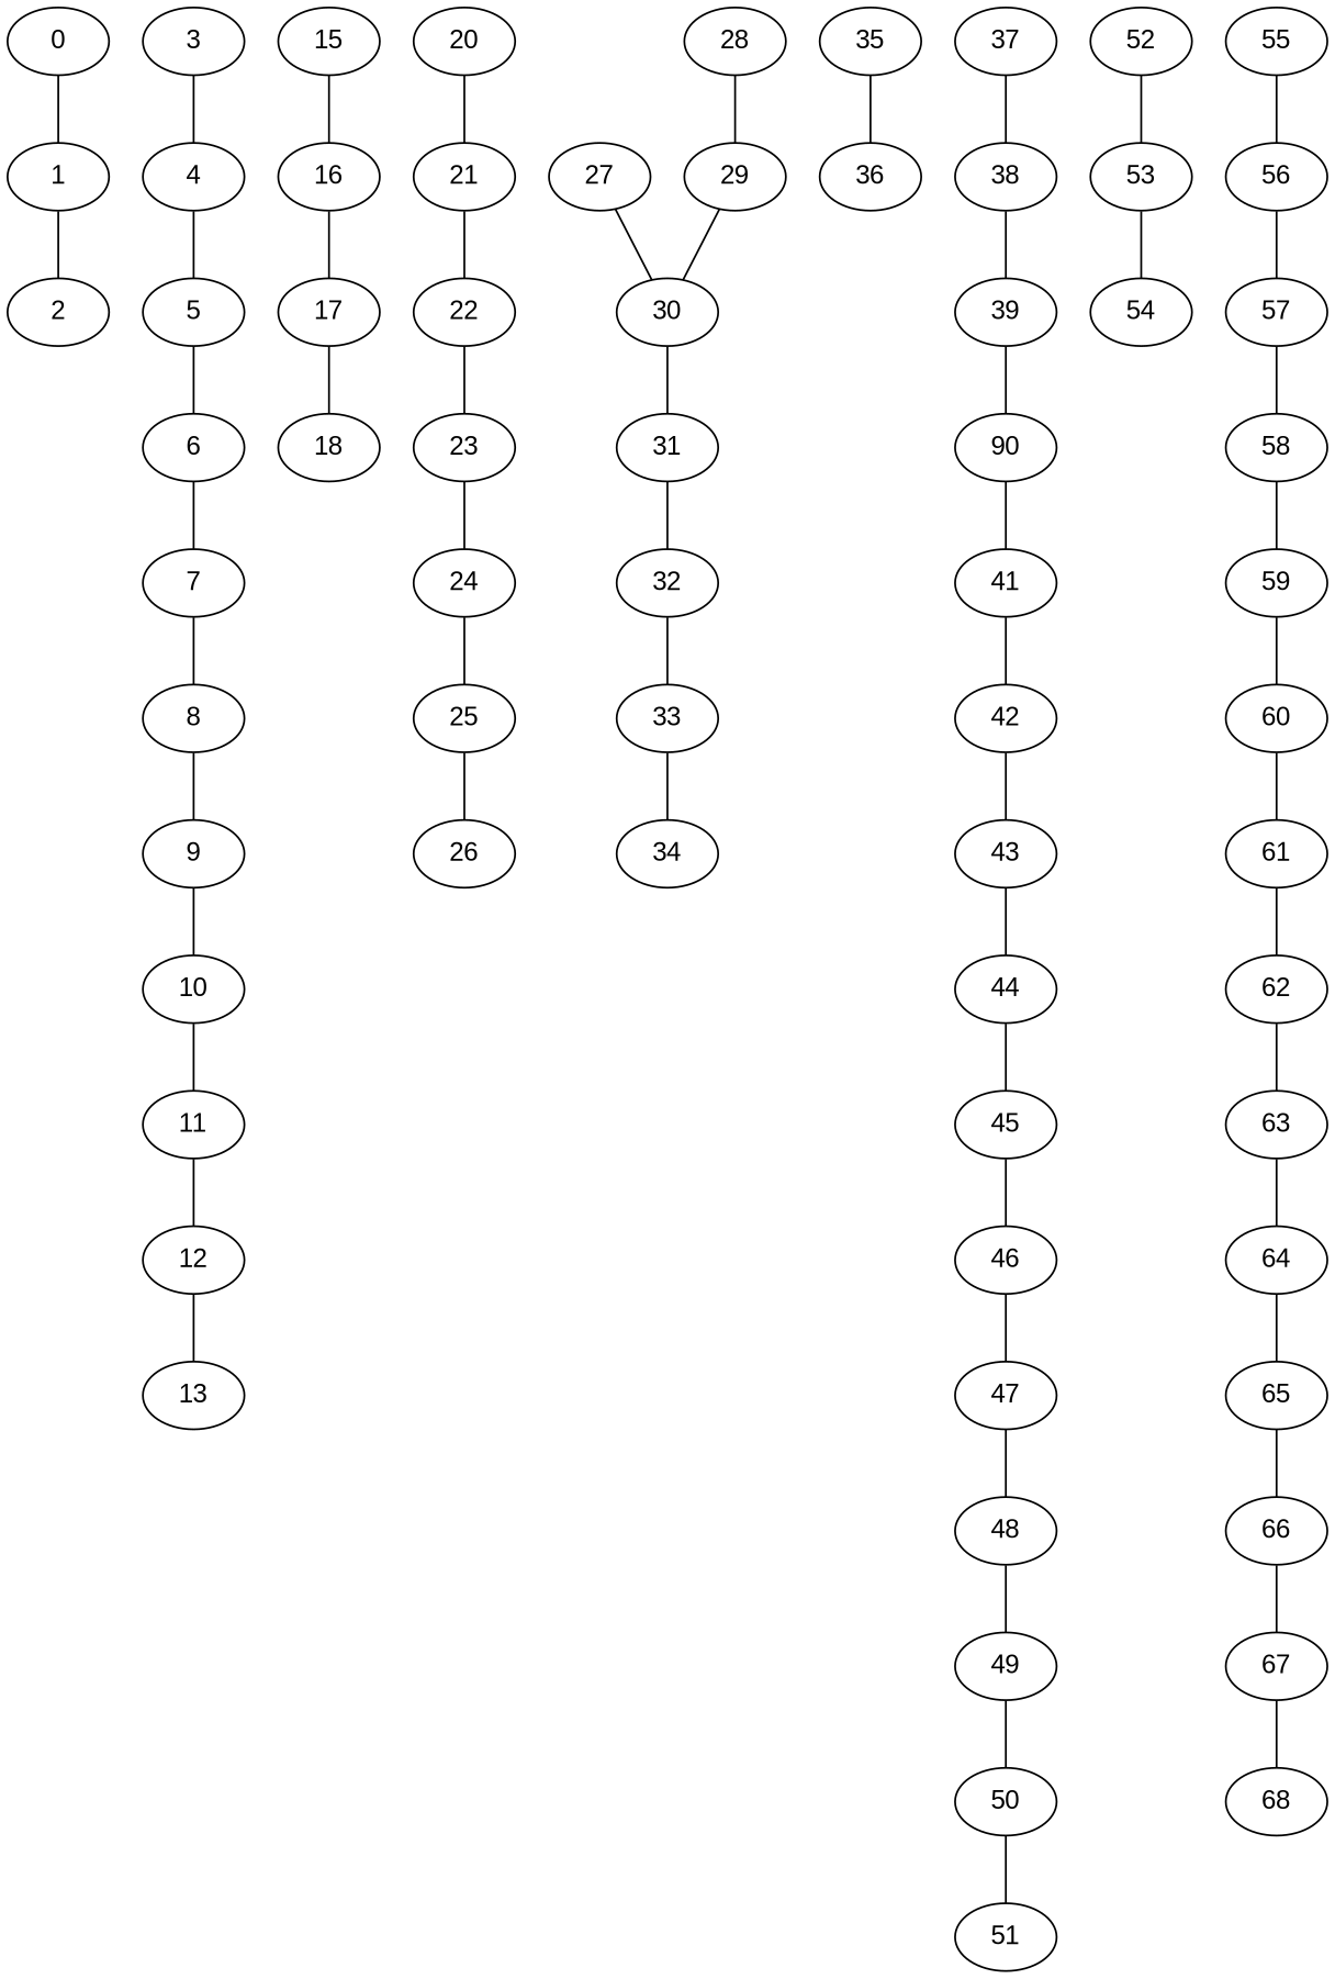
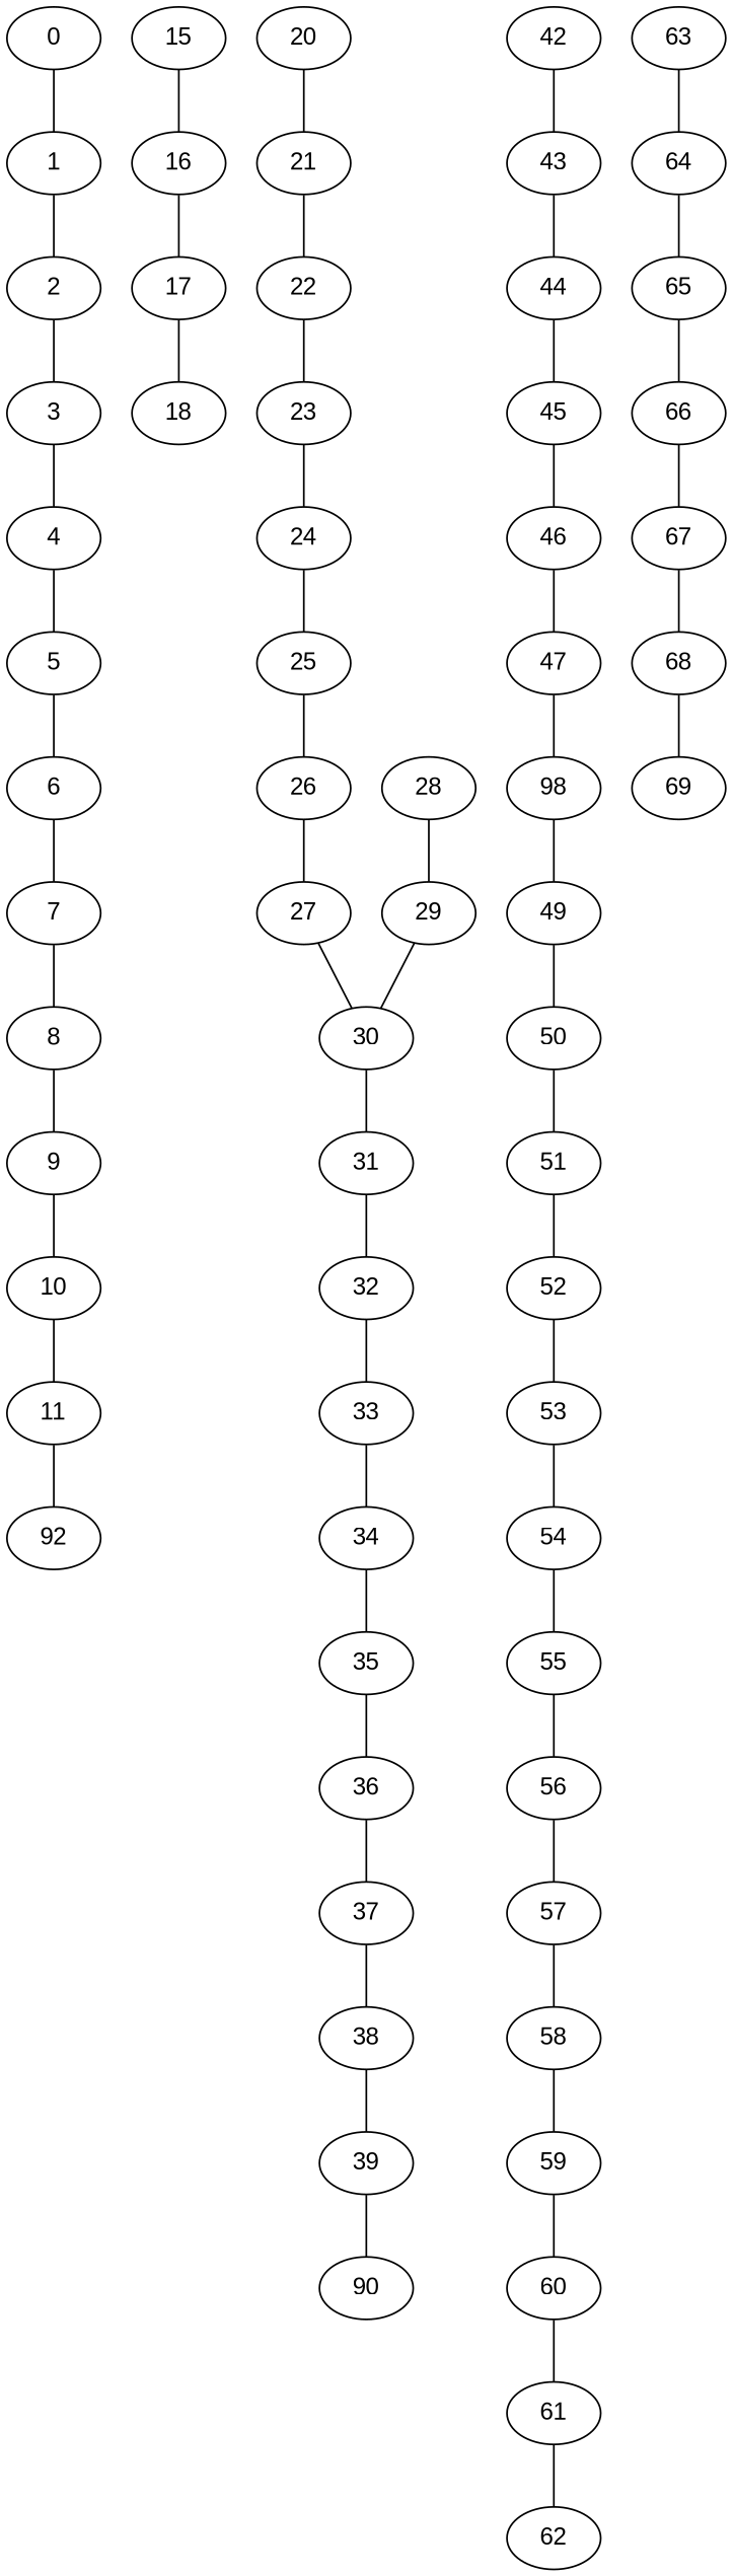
  graph {
    fontname="Liberation Sans"
    node [fontname="Liberation Sans"]
    edge [fontname="Liberation Sans"]
    0
    1
    2
    3
    4
    5
    6
    7
    8
    9
    10
    11
-   12
-   13
+   12 [label=92]
    15
    16
    17
    18
    20
    21
    22
    23
    24
    25
    26
    27
    30
    28
    29
    31
    32
    33
    34
    35
    36
    37
    38
    39
    n39 [label=90]
-   41
    42
    43
    44
    45
    46
    47
-   48
+   48 [label=98]
    49
    50
    51
    52
    53
    54
    55
    56
    57
    58
    59
    60
    61
    62
    63
    64
    65
    66
    67
    68
+   69
    0 -- 1
    1 -- 2
+   2 -- 3
    3 -- 4
    4 -- 5
    5 -- 6
    6 -- 7
    7 -- 8
    8 -- 9
    9 -- 10
    10 -- 11
    11 -- 12
-   12 -- 13
    15 -- 16
    16 -- 17
    17 -- 18
    20 -- 21
    21 -- 22
    22 -- 23
    23 -- 24
    24 -- 25
    25 -- 26
+   26 -- 27
    27 -- 30
    30 -- 31
    28 -- 29
    29 -- 30
    31 -- 32
    32 -- 33
    33 -- 34
+   34 -- 35
    35 -- 36
+   36 -- 37
    37 -- 38
    38 -- 39
    39 -- n39
-   n39 -- 41
-   41 -- 42
    42 -- 43
    43 -- 44
    44 -- 45
    45 -- 46
    46 -- 47
    47 -- 48
    48 -- 49
    49 -- 50
    50 -- 51
+   51 -- 52
    52 -- 53
    53 -- 54
+   54 -- 55
    55 -- 56
    56 -- 57
    57 -- 58
    58 -- 59
    59 -- 60
    60 -- 61
    61 -- 62
-   62 -- 63
    63 -- 64
    64 -- 65
    65 -- 66
    66 -- 67
    67 -- 68
+   68 -- 69
  }
